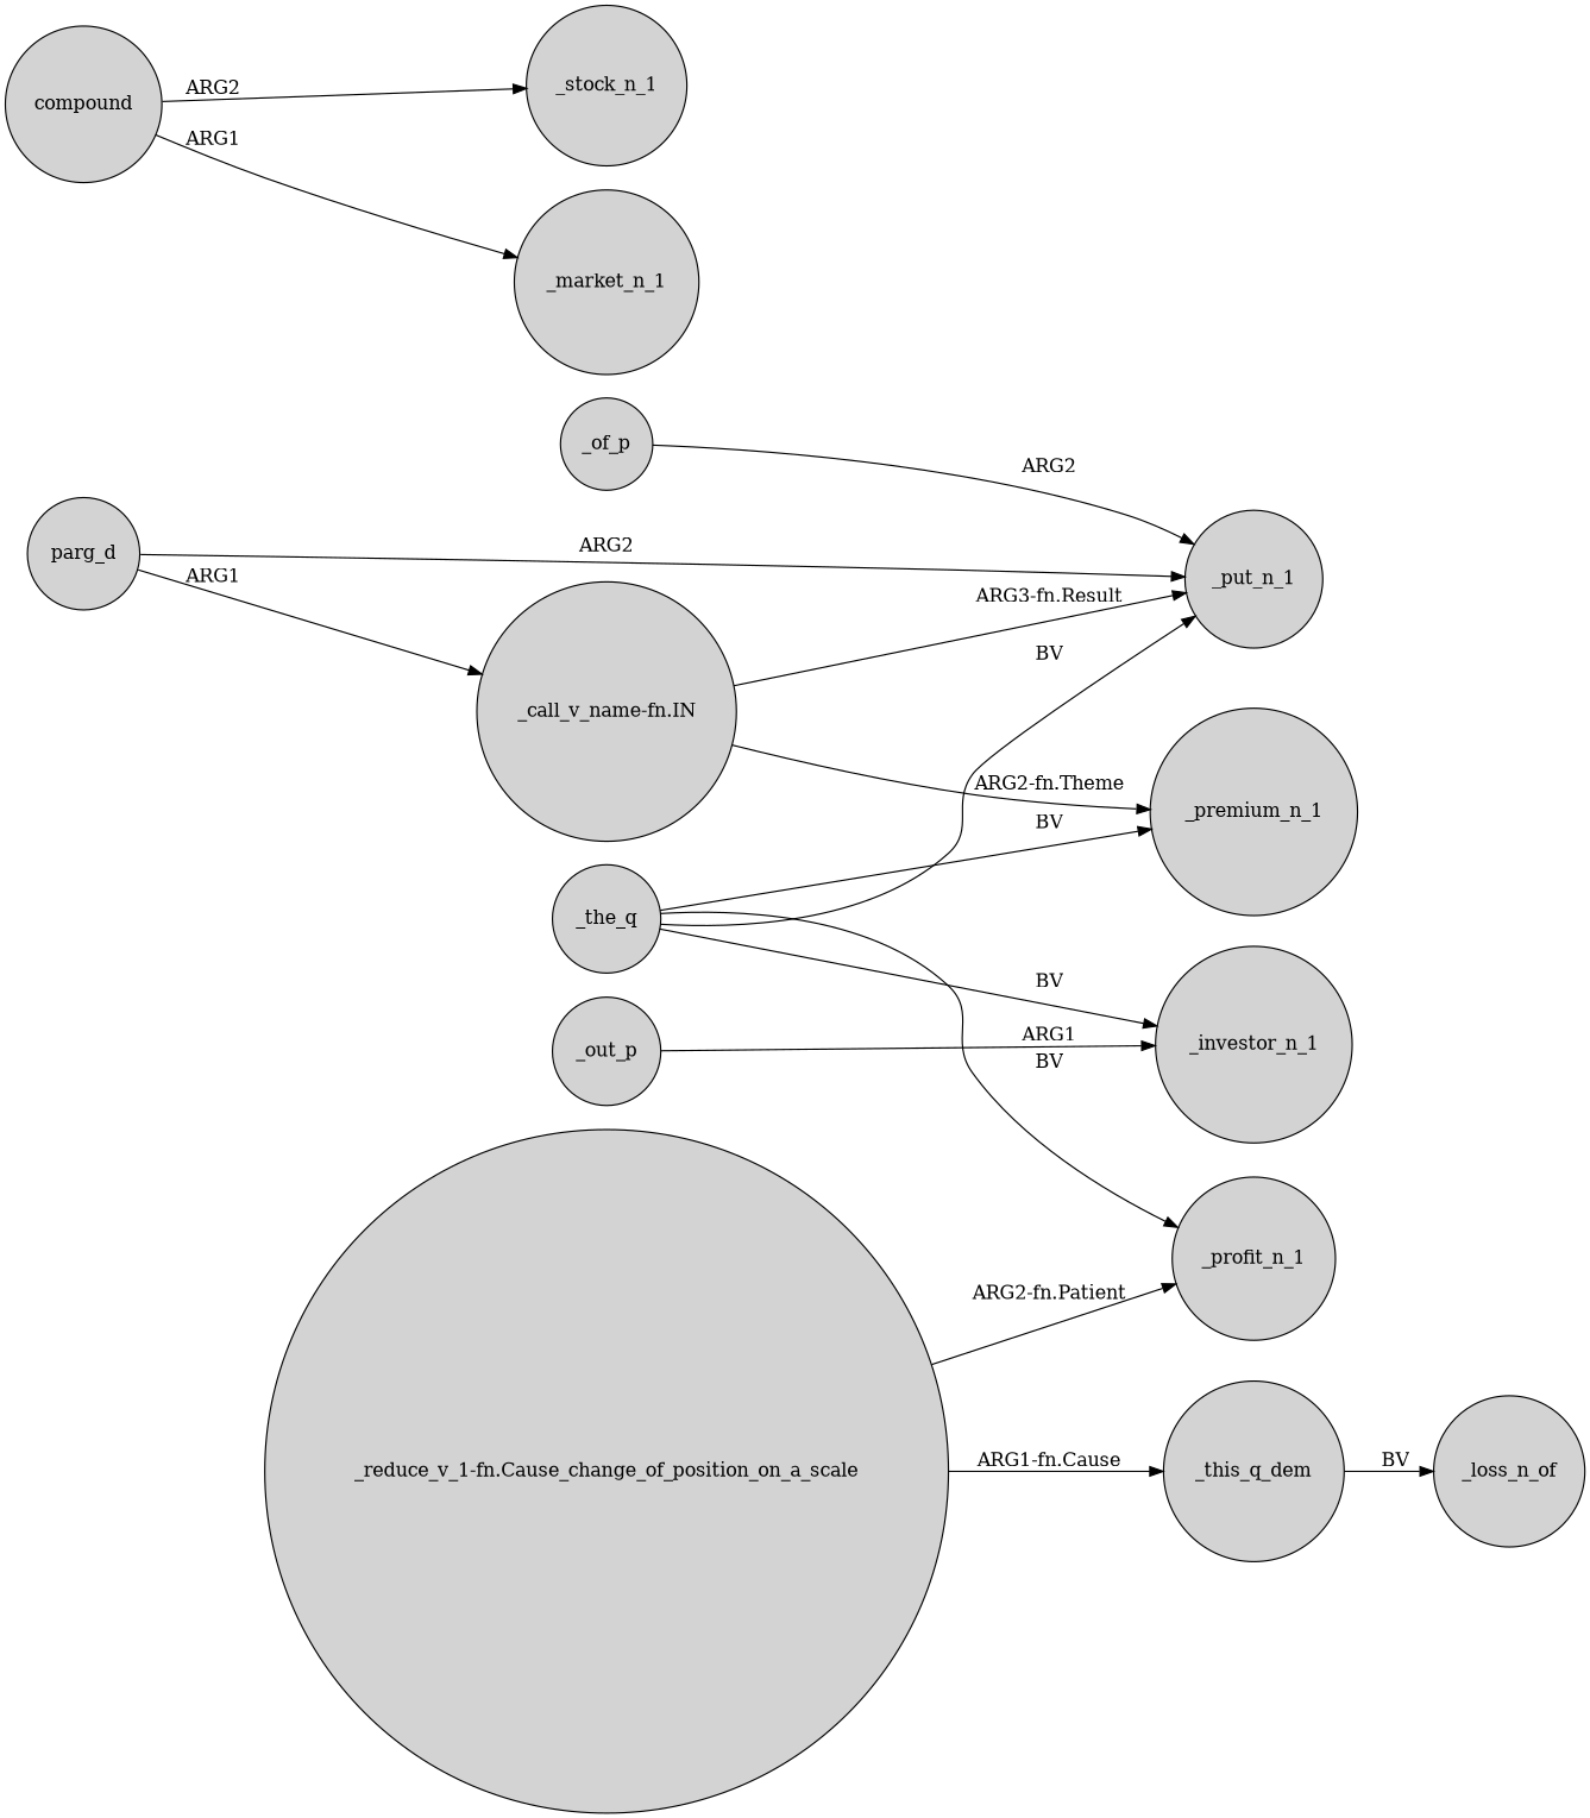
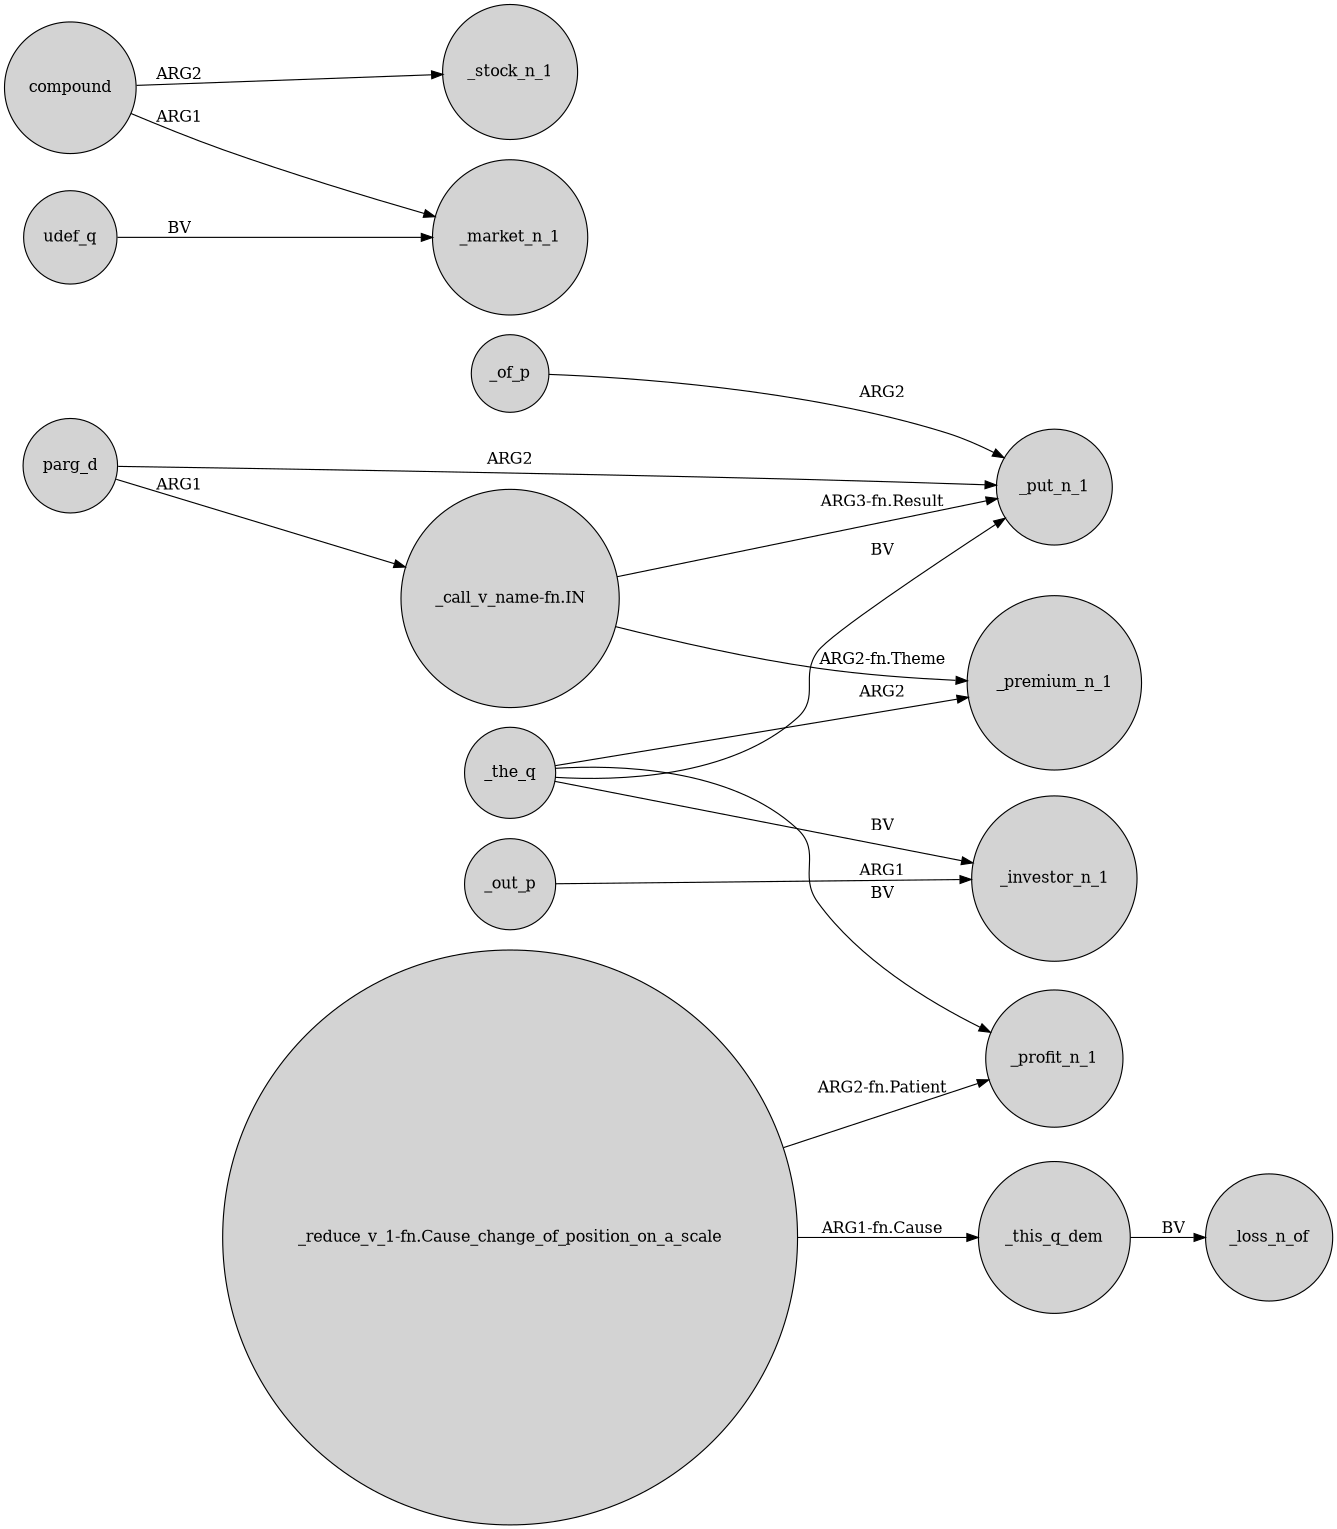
  digraph {
    rankdir=LR
    node [shape=circle style=filled]
    _the_q
    _put_n_1
    _investor_n_1
    _profit_n_1
    _premium_n_1
    "_reduce_v_1-fn.Cause_change_of_position_on_a_scale"
    _this_q_dem
    _loss_n_of
    compound
    _market_n_1
    _stock_n_1
+   udef_q
    _of_p
    parg_d
    "_call_v_name-fn.IN"
    _out_p
    _the_q -> _put_n_1 [label=BV]
    _the_q -> _investor_n_1 [label=BV]
    _the_q -> _profit_n_1 [label=BV]
-   _the_q -> _premium_n_1 [label=BV]
+   _the_q -> _premium_n_1 [label=ARG2]
    "_reduce_v_1-fn.Cause_change_of_position_on_a_scale" -> _profit_n_1 [label="ARG2-fn.Patient"]
    "_reduce_v_1-fn.Cause_change_of_position_on_a_scale" -> _this_q_dem [label="ARG1-fn.Cause"]
    _this_q_dem -> _loss_n_of [label=BV]
    compound -> _market_n_1 [label=ARG1]
    compound -> _stock_n_1 [label=ARG2]
+   udef_q -> _market_n_1 [label=BV]
    _of_p -> _put_n_1 [label=ARG2]
    parg_d -> _put_n_1 [label=ARG2]
    parg_d -> "_call_v_name-fn.IN" [label=ARG1]
    "_call_v_name-fn.IN" -> _put_n_1 [label="ARG3-fn.Result"]
    "_call_v_name-fn.IN" -> _premium_n_1 [label="ARG2-fn.Theme"]
    _out_p -> _investor_n_1 [label=ARG1]
  }
